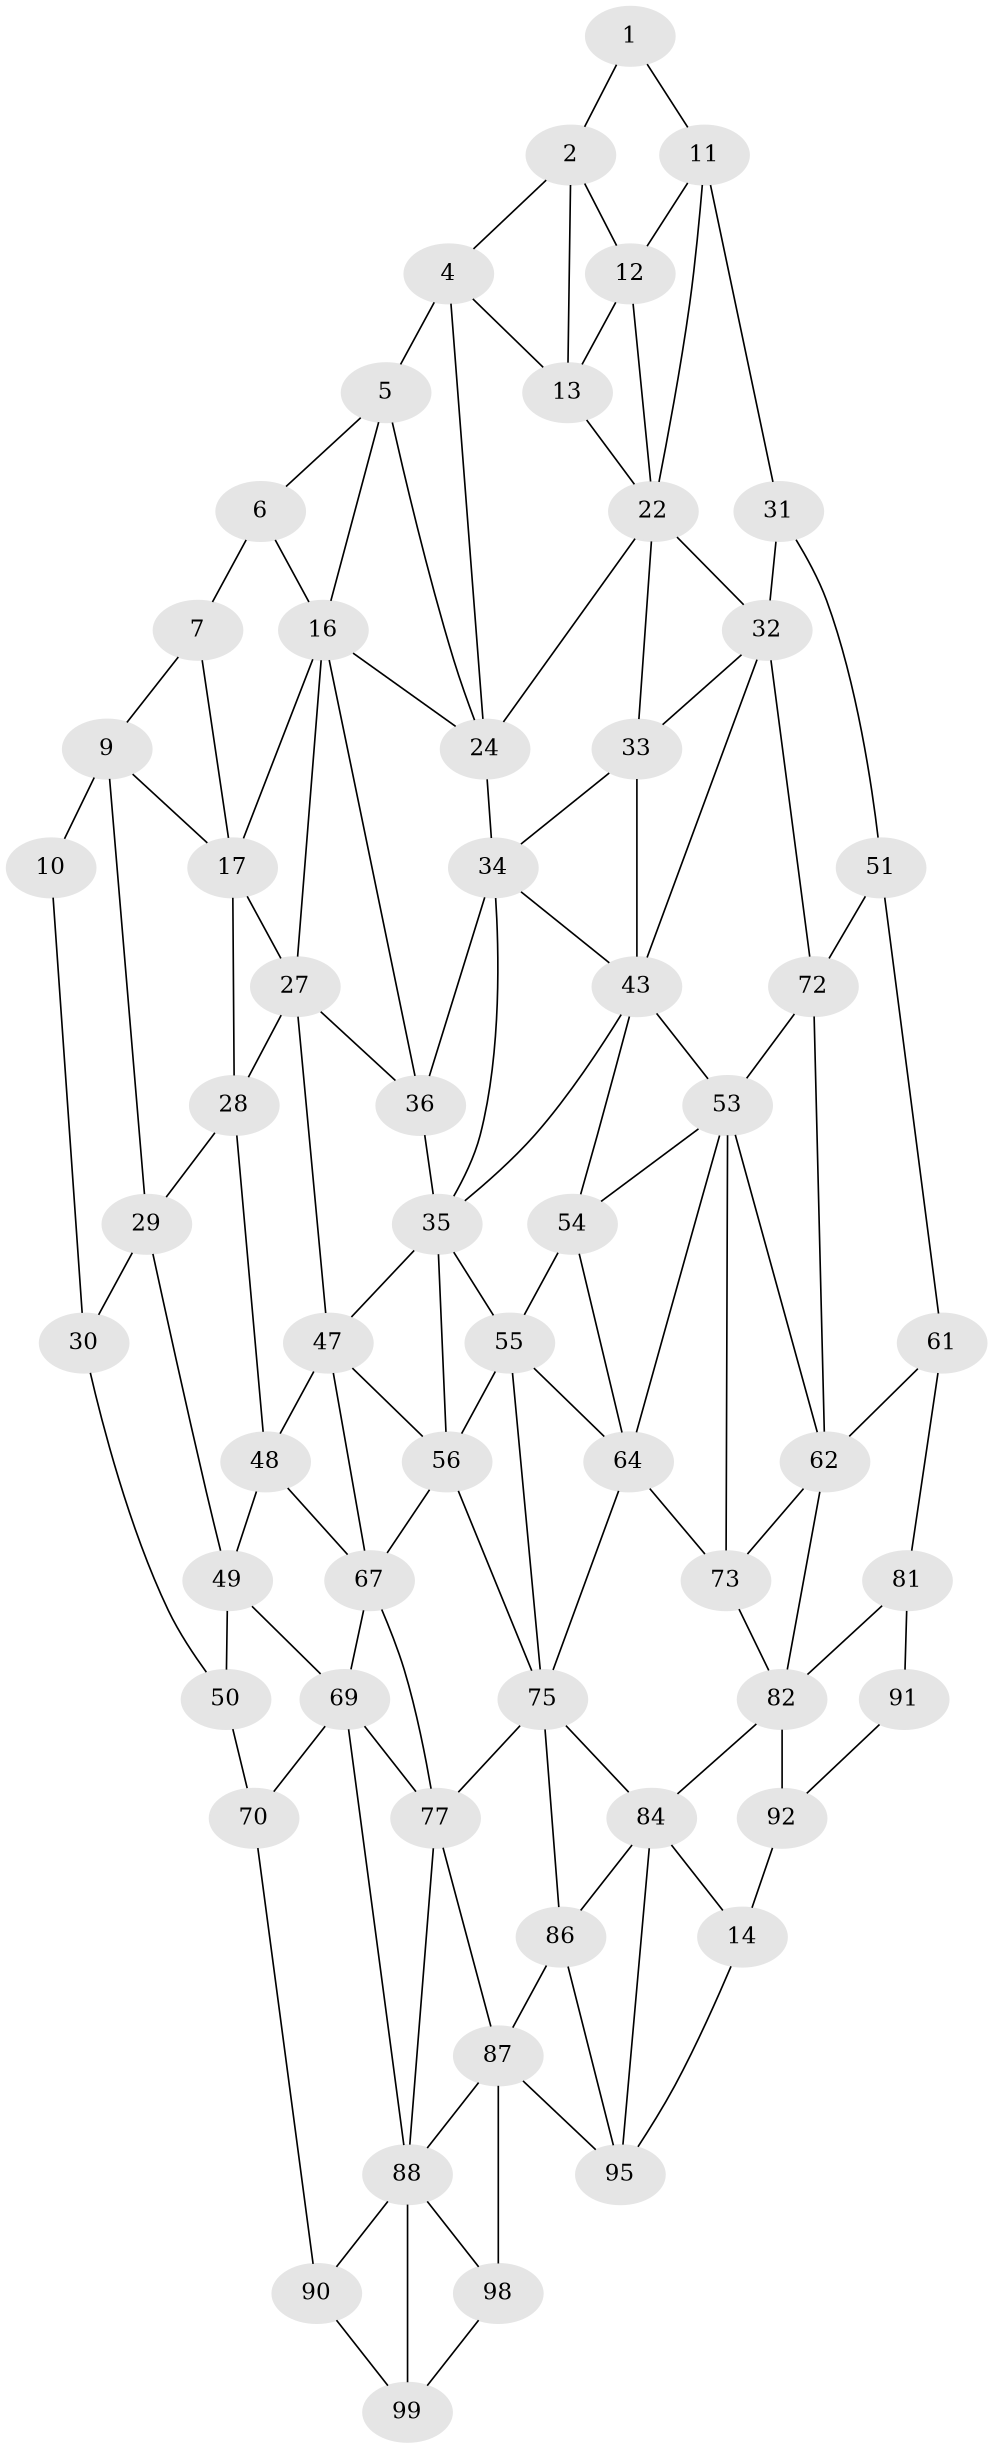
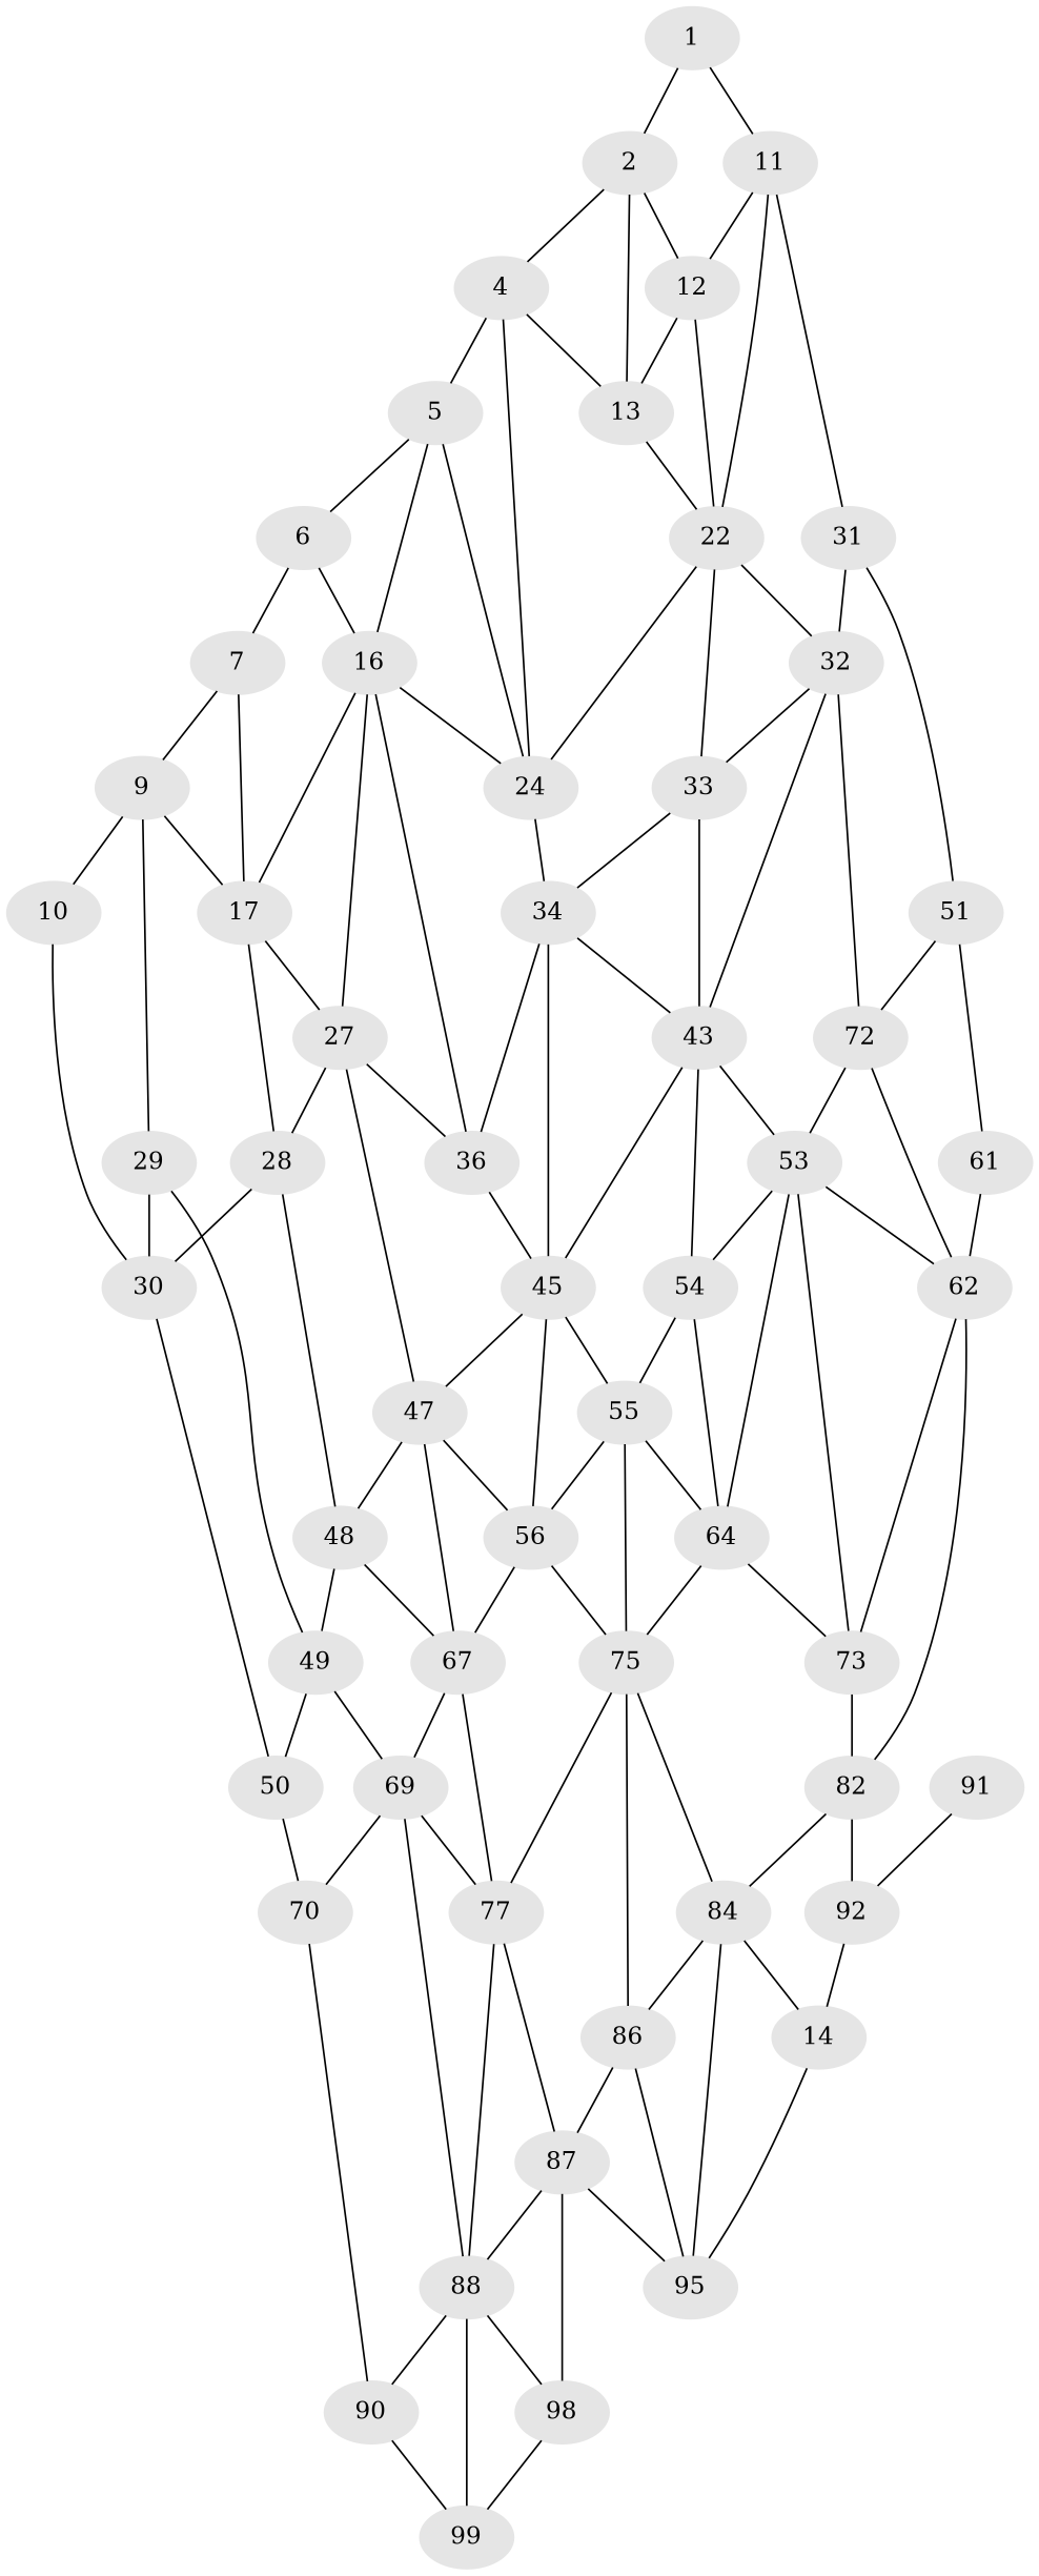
  graph {
    node [color=gray90 style=filled]
    2 [super="+3"]
    4 [super="+14"]
    12
    13
    1
    11 [super="+21"]
    22 [super="+23"]
    31 [super="+41"]
    5 [super="+15"]
    24 [super="+25"]
    6
    16 [super="+26"]
    34 [super="+35"]
    7 [super="+8"]
    17 [super="+18"]
    27 [super="+37"]
    36
    9 [super="+19"]
    10 [super="+20"]
    29 [super="+39"]
    28 [super="+38"]
    30 [super="+40"]
    49 [super="+59"]
    50 [super="+60"]
    32 [super="+42"]
    33
    51
    47 [super="+57"]
-   45 [super="+46" label=35]
+   45 [super="+46"]
    48 [super="+58"]
    43 [super="+44"]
    n32 [label=72]
    56 [super="+66"]
    67 [super="+68"]
    69 [super="+79"]
    70 [super="+80"]
    61 [super="+71"]
    53 [super="+63"]
    54
    62 [super="+72"]
    55 [super="+65"]
    64 [super="+74"]
    73
    75 [super="+76"]
    77 [super="+78"]
    88 [super="+89"]
    90 [super="+100"]
-   81
    82 [super="+83"]
    84 [super="+85"]
    86
    91
    92 [super="+93"]
    n54 [label=14]
    95 [super="+96"]
    87 [super="+97"]
    98
    99
    2 -- 4
    2 -- 12
    2 -- 13
    4 -- 13
    4 -- 5 [weight=2]
    4 -- 24
    12 -- 13
    12 -- 22
    13 -- 22
    1 -- 2
    1 -- 11
    11 -- 12
    11 -- 22
    11 -- 31
    22 -- 24
    22 -- 32
    22 -- 33
    31 -- 32 [weight=2]
    31 -- 51
    5 -- 24
    5 -- 6
    5 -- 16
    24 -- 34 [weight=2]
    6 -- 16
    6 -- 7
    16 -- 24
    16 -- 17
    16 -- 27
    16 -- 36
    34 -- 36
    34 -- 45
    34 -- 43
    7 -- 17 [weight=2]
    7 -- 9
    17 -- 27
    17 -- 28
    27 -- 36
    27 -- 28 [weight=2]
    27 -- 47
    36 -- 45
    9 -- 17
    9 -- 10 [weight=2]
    9 -- 29
    10 -- 30
    29 -- 30 [weight=2]
    29 -- 49
-   28 -- 29 [weight=2]
+   28 -- 30 [weight=2]
    28 -- 48
    30 -- 50
    49 -- 50 [weight=2]
    49 -- 69
    50 -- 70
    32 -- 33
    32 -- 43
    32 -- n32
    33 -- 34
    33 -- 43
    51 -- n32
    51 -- 61
    47 -- 48 [weight=2]
    47 -- 56
    47 -- 67
    45 -- 47
    45 -- 56
    45 -- 55
    48 -- 49 [weight=2]
    48 -- 67
    43 -- 45
    43 -- 53
    43 -- 54
    n32 -- 53
    n32 -- 62
    56 -- 67
    56 -- 75
    67 -- 69
    67 -- 77 [weight=2]
    69 -- 70 [weight=2]
    69 -- 77
    69 -- 88
    70 -- 90
    61 -- 62 [weight=2]
-   61 -- 81
    53 -- 54
    53 -- 62
    53 -- 64
    53 -- 73
    54 -- 55
    54 -- 64
    62 -- 73
    62 -- 82
    55 -- 56 [weight=2]
    55 -- 64
    55 -- 75
    64 -- 73
    64 -- 75
    73 -- 82
    75 -- 77
    75 -- 84
    75 -- 86
    77 -- 88
    77 -- 87
    88 -- 90
    88 -- 98
    88 -- 99
    90 -- 99
-   81 -- 82
-   81 -- 91
    82 -- 84
    82 -- 92 [weight=2]
    84 -- 86
    84 -- n54
    84 -- 95
    86 -- 95
    86 -- 87
    91 -- 92
    92 -- n54
    n54 -- 95
    87 -- 88
    87 -- 95
    87 -- 98
    98 -- 99
  }
